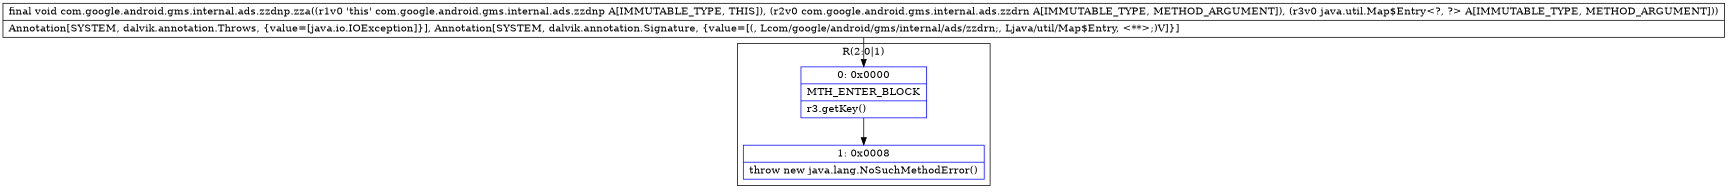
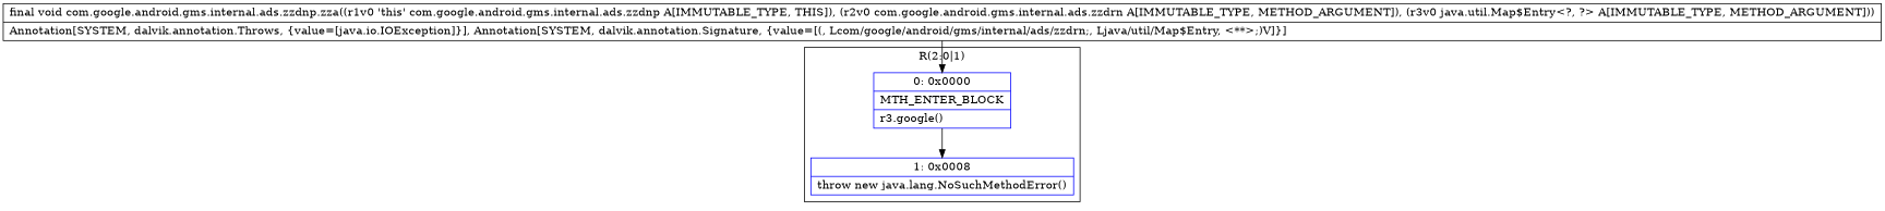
  digraph {
    node [color=blue shape=record]
-   n1 [label="{0\:\ 0x0000|MTH_ENTER_BLOCK\l|r3.getKey()\l}"]
+   n1 [label="{0\:\ 0x0000|MTH_ENTER_BLOCK\l|r3.google()\l}"]
    n2 [label="{1\:\ 0x0008|throw new java.lang.NoSuchMethodError()\l}"]
    n3 [label="{final void com.google.android.gms.internal.ads.zzdnp.zza((r1v0 'this' com.google.android.gms.internal.ads.zzdnp A[IMMUTABLE_TYPE, THIS]), (r2v0 com.google.android.gms.internal.ads.zzdrn A[IMMUTABLE_TYPE, METHOD_ARGUMENT]), (r3v0 java.util.Map$Entry\<?, ?\> A[IMMUTABLE_TYPE, METHOD_ARGUMENT]))  | Annotation[SYSTEM, dalvik.annotation.Throws, \{value=[java.io.IOException]\}], Annotation[SYSTEM, dalvik.annotation.Signature, \{value=[(, Lcom\/google\/android\/gms\/internal\/ads\/zzdrn;, Ljava\/util\/Map$Entry, \<**\>;)V]\}]\l}" color=""]
    subgraph cluster_1 {
      label="R(2:0|1)"
      n1
      n2
    }
    n1 -> n2
    n3 -> n1
  }
